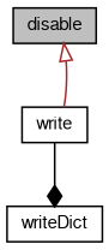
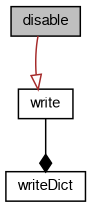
  digraph {
    rankdir=TB
    node [color=black fontname=FreeSans fontsize=10 shape=record]
    edge [fontname=FreeSans fontsize=10 labelfontname=FreeSans labelfontsize=10 style=solid]
    n1 [fillcolor=grey75 fontcolor=black height=0.2 label=disable style=filled width=0.4]
    n2 [height=0.2 label=write width=0.4]
    n3 [height=0.2 label=writeDict width=0.4]
-   n2 -> n1 [arrowhead=onormal color=brown]
+   n1 -> n2 [arrowhead=onormal color=brown]
    n2 -> n3 [arrowhead=diamond color=black]
  }
